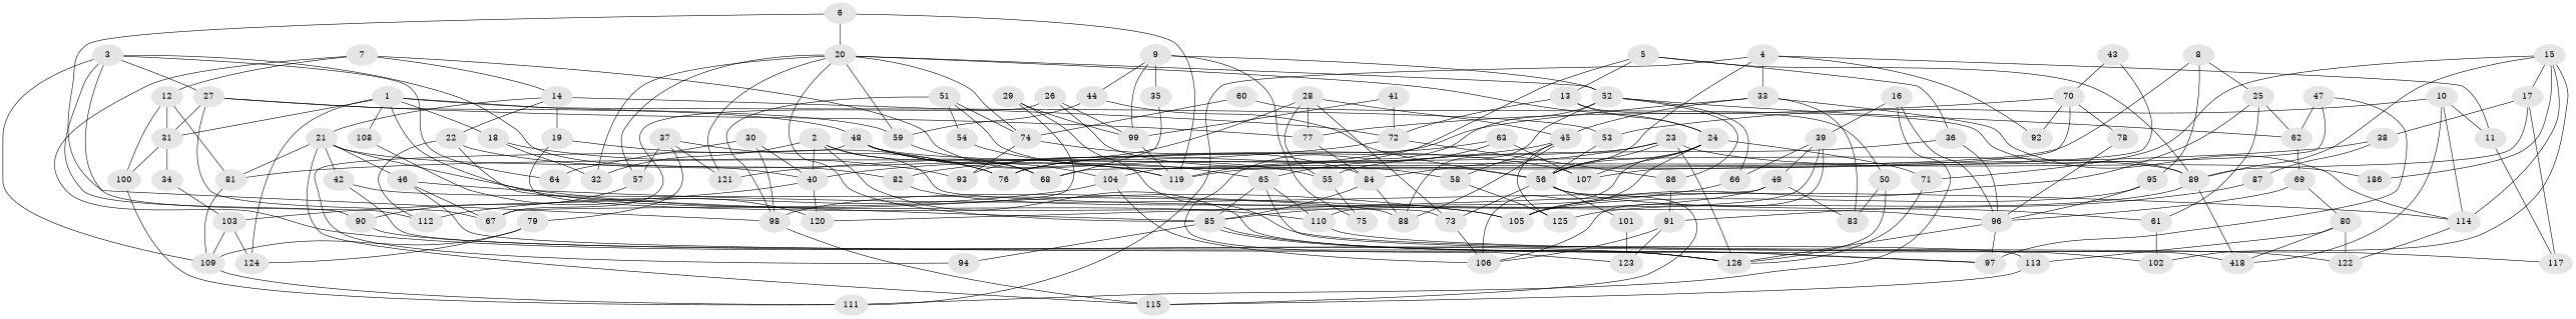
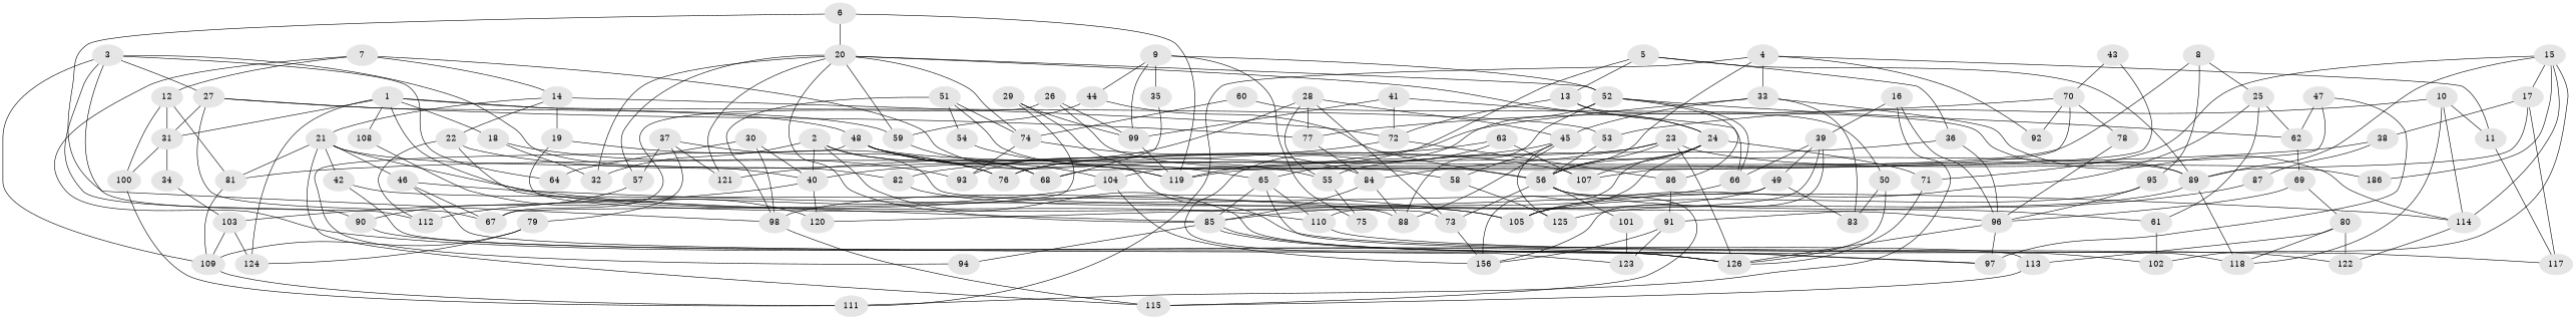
  graph {
    node [color=gray90 style=filled]
    1
    18
    31
    53
    59
    108
    110
    124
    32
    93
    100
    34
    56
    68
    120
    117
    2
    40
    96
    102
    103
    126
    97
    3
    27
    64
    82
    90
    109
    112
    67
    48
    77
    105
    111
    4
    11
    33
    92
    114
    45
    83
    73
    115
    61
    101
    5
    13
    36
    89
    119
    24
    50
    72
    55
-   118 [label=418]
+   118
    125
    6
    20
    98
    52
    57
    74
    85
    121
    7
    12
    14
    81
    19
    21
    22
    8
    25
    95
    104
    62
-   106
+   106 [label=156]
    9
    35
    44
    75
    99
    66
    88
    86
    123
    10
    122
    71
    107
    76
    42
    46
    15
    17
    n97 [label=186]
    38
    16
    39
    49
    87
    84
    94
    113
    23
    69
    26
    28
    58
    29
    30
    37
    79
    91
    41
    43
    70
    78
    47
    51
    54
    65
    60
    80
    63
    1 -- 18
    1 -- 31
    1 -- 53
    1 -- 59
    1 -- 108
    1 -- 110
    1 -- 124
    18 -- 32
    18 -- 93
    31 -- 100
    31 -- 34
    53 -- 56
    59 -- 68
    108 -- 120
    110 -- 117
    100 -- 111
    34 -- 103
    56 -- 73
    56 -- 115
    56 -- 61
    56 -- 101
    2 -- 32
    2 -- 68
    2 -- 40
    2 -- 96
    2 -- 102
    40 -- 120
    40 -- 103
    96 -- 126
    96 -- 97
    103 -- 124
    103 -- 109
    3 -- 27
    3 -- 64
    3 -- 82
    3 -- 90
    3 -- 109
    3 -- 112
    27 -- 31
    27 -- 67
    27 -- 48
    27 -- 77
    82 -- 105
    90 -- 126
    109 -- 111
    48 -- 89
    48 -- 119
    48 -- 55
    48 -- 104
    48 -- 94
    77 -- 84
    4 -- 56
    4 -- 111
    4 -- 11
    4 -- 33
    4 -- 92
    11 -- 117
    33 -- 40
    33 -- 114
    33 -- 45
    33 -- 83
    114 -- 122
    45 -- 82
    45 -- 125
    45 -- 88
    45 -- 58
    73 -- 106
    61 -- 102
    101 -- 123
    5 -- 13
    5 -- 36
    5 -- 89
    5 -- 119
    13 -- 24
    13 -- 50
    13 -- 72
    36 -- 96
    36 -- 55
    89 -- 118
    89 -- 125
    24 -- 56
    24 -- 105
    24 -- 106
    24 -- 71
    24 -- 107
    50 -- 126
    50 -- 83
    72 -- 121
    72 -- 86
    55 -- 75
    6 -- 119
    6 -- 20
    6 -- 98
    20 -- 59
    20 -- 32
    20 -- 24
    20 -- 52
    20 -- 57
    20 -- 74
    20 -- 85
    20 -- 121
    98 -- 115
    52 -- 62
    52 -- 66
    52 -- 88
    52 -- 86
    52 -- 123
    57 -- 90
    74 -- 93
    74 -- 84
    85 -- 97
    85 -- 97
    85 -- 94
    7 -- 126
    7 -- 119
    7 -- 12
    7 -- 14
    12 -- 31
    12 -- 100
    12 -- 81
    14 -- 72
    14 -- 19
    14 -- 21
    14 -- 22
    81 -- 109
    19 -- 73
    19 -- 76
    21 -- 40
    21 -- 105
    21 -- 115
    21 -- 81
    21 -- 42
    21 -- 46
    22 -- 112
    22 -- 85
    22 -- 107
    8 -- 25
    8 -- 95
    8 -- 104
    25 -- 105
    25 -- 61
    25 -- 62
    95 -- 96
    95 -- 105
    104 -- 112
    104 -- 106
    62 -- 69
    9 -- 52
    9 -- 35
    9 -- 44
    9 -- 75
    9 -- 99
    35 -- 68
    44 -- 59
    44 -- 56
    99 -- 119
    66 -- 85
    86 -- 91
    10 -- 53
    10 -- 11
    10 -- 114
    10 -- 118
    71 -- 126
    42 -- 88
    42 -- 113
    46 -- 126
    46 -- 67
    46 -- 114
    15 -- 102
    15 -- 114
    15 -- 89
    15 -- 71
    15 -- 17
    15 -- n97
    17 -- 117
    17 -- 89
    17 -- 38
    38 -- 81
    38 -- 87
    16 -- 96
    16 -- 111
    16 -- 39
    39 -- 110
    39 -- 106
    39 -- 66
    39 -- 49
    49 -- 120
    49 -- 83
    49 -- 98
    87 -- 91
    84 -- 85
    84 -- 88
    113 -- 115
    23 -- 56
    23 -- 126
    23 -- 76
    23 -- n97
    23 -- 84
    69 -- 96
    69 -- 80
    26 -- 56
    26 -- 67
    26 -- 99
    28 -- 93
    28 -- 77
    28 -- 45
    28 -- 73
    28 -- 55
    58 -- 125
    29 -- 67
    29 -- 99
    29 -- 122
    30 -- 40
    30 -- 64
    30 -- 98
    37 -- 57
    37 -- 121
    37 -- 76
    37 -- 79
    79 -- 124
    79 -- 109
    91 -- 106
    91 -- 123
    41 -- 72
    41 -- 99
+   41 -- 66
    43 -- 107
    43 -- 70
    70 -- 77
    70 -- 92
    70 -- 119
    70 -- 78
    78 -- 96
    47 -- 68
    47 -- 97
    47 -- 62
    51 -- 98
    51 -- 74
    51 -- 58
    51 -- 54
    54 -- 65
    65 -- 110
    65 -- 118
    65 -- 85
    60 -- 89
    60 -- 74
    80 -- 118
    80 -- 122
    80 -- 113
    63 -- 107
    63 -- 76
    63 -- 65
  }
